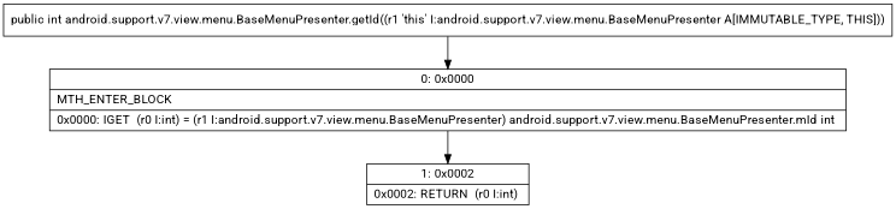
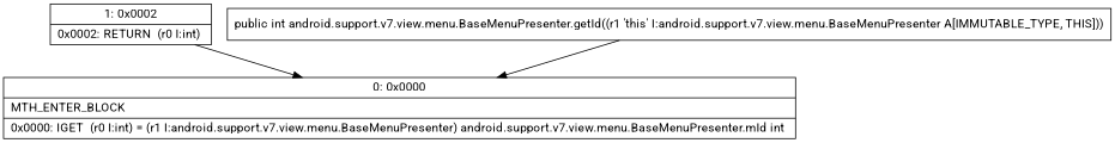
  digraph {
    fontname=Roboto
    node [shape=record fontname=Roboto]
    edge [fontname=Roboto]
    n1 [label="{0\:\ 0x0000|MTH_ENTER_BLOCK\l|0x0000: IGET  (r0 I:int) = (r1 I:android.support.v7.view.menu.BaseMenuPresenter) android.support.v7.view.menu.BaseMenuPresenter.mId int \l}"]
    n2 [label="{1\:\ 0x0002|0x0002: RETURN  (r0 I:int) \l}"]
    n3 [label="{public int android.support.v7.view.menu.BaseMenuPresenter.getId((r1 'this' I:android.support.v7.view.menu.BaseMenuPresenter A[IMMUTABLE_TYPE, THIS])) }"]
-   n1 -> n2
+   n2 -> n1
    n3 -> n1
  }
